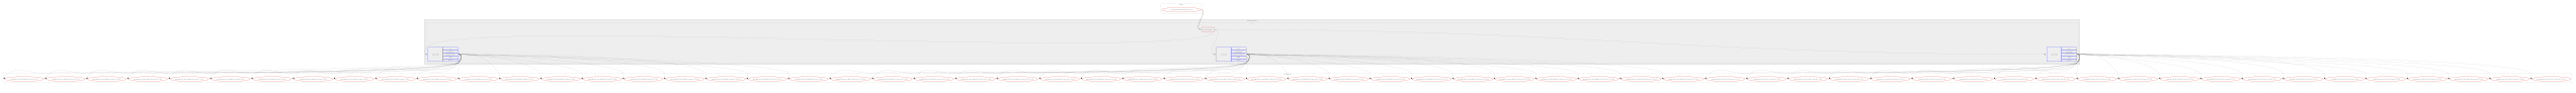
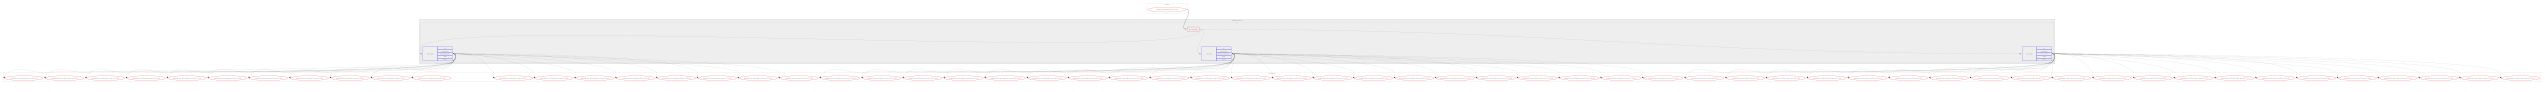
  digraph {
    compound=true
    concentrate=true
    fontname=Montserrat
    fontsize=10
    newrank=true
    rankdir=TB
    ranksep=1.5
    node [color=red fontname=Montserrat fontsize=10]
    edge [arrowhead=vee fontname=Montserrat headport=w style=dotted tailport=e weight=100]
    n1 [label="portage://virtual/dist-kernel-5.15.71" width=4]
    n2 [color=blue label=<<TABLE BORDER="0" CELLBORDER="1" CELLSPACING="0" CELLPADDING="4" WIDTH="220"><TR><TD ROWSPAN="6" CELLPADDING="30">pack_dep</TD></TR><TR><TD WIDTH="110">no</TD></TR><TR><TD>sys-kernel</TD></TR><TR><TD>gentoo-kernel</TD></TR><TR><TD>tilde</TD></TR><TR><TD>5.15.71</TD></TR></TABLE>> shape=none]
    n3 [color=blue label=<<TABLE BORDER="0" CELLBORDER="1" CELLSPACING="0" CELLPADDING="4" WIDTH="220"><TR><TD ROWSPAN="6" CELLPADDING="30">pack_dep</TD></TR><TR><TD WIDTH="110">no</TD></TR><TR><TD>sys-kernel</TD></TR><TR><TD>gentoo-kernel-bin</TD></TR><TR><TD>tilde</TD></TR><TR><TD>5.15.71</TD></TR></TABLE>> shape=none]
    n4 [color=blue label=<<TABLE BORDER="0" CELLBORDER="1" CELLSPACING="0" CELLPADDING="4" WIDTH="220"><TR><TD ROWSPAN="6" CELLPADDING="30">pack_dep</TD></TR><TR><TD WIDTH="110">no</TD></TR><TR><TD>sys-kernel</TD></TR><TR><TD>vanilla-kernel</TD></TR><TR><TD>tilde</TD></TR><TR><TD>5.15.71</TD></TR></TABLE>> shape=none]
    n5 [label=<<TABLE BORDER="0" CELLBORDER="1" CELLSPACING="0" CELLPADDING="4"><TR><TD CELLPADDING="10">any_of_group</TD></TR></TABLE>> shape=none]
    n6 [label="portage://sys-kernel/gentoo-kernel-5.10.143" width=4]
    n7 [label="portage://sys-kernel/gentoo-kernel-5.10.144" width=4]
    n8 [label="portage://dist-kernel/gentoo-kernel-5.10.145" width=4]
    n9 [label="portage://sys-kernel/gentoo-kernel-5.10.146" width=4]
    n10 [label="portage://sys-kernel/gentoo-kernel-5.10.147" width=4]
    n11 [label="portage://sys-kernel/gentoo-kernel-5.15.68" width=4]
    n12 [label="portage://sys-kernel/gentoo-kernel-5.15.69" width=4]
    n13 [label="portage://sys-kernel/gentoo-kernel-5.15.70" width=4]
-   n14 [label="portage://sys-kernel/gentoo-kernel-5.15.71" width=4]
    n15 [label="portage://sys-kernel/gentoo-kernel-5.19.10" width=4]
    n16 [label="portage://sys-kernel/gentoo-kernel-5.19.11" width=4]
    n17 [label="portage://sys-kernel/gentoo-kernel-5.19.12" width=4]
    n18 [label="portage://sys-kernel/gentoo-kernel-5.19.13" width=4]
    n19 [label="portage://sys-kernel/gentoo-kernel-5.19.14" width=4]
    n20 [label="portage://sys-kernel/gentoo-kernel-5.19.9" width=4]
    n21 [label="portage://sys-kernel/gentoo-kernel-5.4.213" width=4]
    n22 [label="portage://sys-kernel/gentoo-kernel-5.4.214" width=4]
    n23 [label="portage://sys-kernel/gentoo-kernel-5.4.215" width=4]
    n24 [label="portage://sys-kernel/gentoo-kernel-5.2.216" width=4]
    n25 [label="portage://sys-kernel/gentoo-kernel-5.4.217" width=4]
    n26 [label="portage://sys-kernel/gentoo-kernel-bin-5.10.143" width=4]
    n27 [label="portage://sys-kernel/gentoo-kernel-bin-5.10.144" width=4]
    n28 [label="portage://sys-kernel/gentoo-kernel-bin-5.10.145" width=4]
    n29 [label="portage://sys-kernel/gentoo-kernel-bin-5.10.146" width=4]
    n30 [label="portage://sys-kernel/gentoo-kernel-bin-5.10.147" width=4]
    n31 [label="portage://sys-kernel/gentoo-kernel-bin-5.15.68" width=4]
    n32 [label="portage://sys-kernel/gentoo-kernel-bin-5.15.69" width=4]
    n33 [label="portage://sys-kernel/gentoo-kernel-bin-5.15.70" width=4]
    n34 [label="portage://sys-kernel/gentoo-kernel-bin-5.15.71" width=4]
    n35 [label="portage://sys-kernel/gentoo-kernel-bin-5.15.72" width=4]
    n36 [label="portage://sys-kernel/gentoo-kernel-bin-5.19.10" width=4]
    n37 [label="portage://sys-kernel/gentoo-kernel-bin-5.19.11" width=4]
    n38 [label="portage://sys-kernel/gentoo-kernel-bin-5.19.12" width=4]
    n39 [label="portage://sys-kernel/gentoo-kernel-bin-5.19.13" width=4]
    n40 [label="portage://sys-kernel/gentoo-kernel-bin-5.19.14" width=4]
    n41 [label="portage://any-kernel/gentoo-kernel-bin-5.19.9" width=4]
    n42 [label="portage://sys-kernel/gentoo-kernel-bin-5.4.213" width=4]
    n43 [label="portage://tilde-kernel/gentoo-kernel-bin-5.4.214" width=4]
    n44 [label="portage://sys-kernel/gentoo-kernel-bin-5.4.215" width=4]
    n45 [label="portage://sys-kernel/gentoo-kernel-bin-5.4.216" width=4]
    n46 [label="portage://sys-kernel/gentoo-kernel-bin-5.4.217" width=4]
    n47 [label="portage://sys-kernel/vanilla-kernel-5.10.143" width=4]
    n48 [label="portage://sys-kernel/vanilla-kernel-5.10.144" width=4]
    n49 [label="portage://sys-kernel/vanilla-kernel-5.10.145" width=4]
    n50 [label="portage://sys-kernel/vanilla-kernel-5.10.146" width=4]
    n51 [label="portage://sys-kernel/vanilla-kernel-5.10.147" width=4]
    n52 [label="portage://sys-kernel/vanilla-kernel-5.15.68" width=4]
    n53 [label="portage://sys-kernel/vanilla-kernel-5.15.69" width=4]
    n54 [label="portage://sys-kernel/vanilla-kernel-5.15.70" width=4]
    n55 [label="portage://sys-kernel/vanilla-kernel-5.15.71" width=4]
    n56 [label="portage://sys-kernel/vanilla-kernel-5.15.72" width=4]
    n57 [label="portage://sys-kernel/vanilla-kernel-5.19.10" width=4]
    n58 [label="portage://sys-kernel/vanilla-kernel-5.19.11" width=4]
    n59 [label="portage://sys-kernel/vanilla-kernel-5.19.12" width=4]
    n60 [label="portage://sys-kernel/vanilla-kernel-5.19.13" width=4]
    n61 [label="portage://sys-kernel/vanilla-kernel-5.19.14" width=4]
    n62 [label="portage://sys-kernel/vanilla-kernel-5.19.9" width=4]
    n63 [label="portage://sys-kernel/vanilla-kernel-5.4.213" width=4]
    n64 [label="portage://sys-kernel/vanilla-kernel-5.4.214" width=4]
    n65 [label="portage://sys-kernel/vanilla-kernel-5.4.215" width=4]
    n66 [label="portage://sys-kernel/vanilla-kernel-5.4.216" width=4]
    n67 [label="portage://sys-kernel/vanilla-kernel-5.4.217" width=4]
    subgraph cluster_1 {
      color=gray
      label=<<i>ebuild</i>>
      n1
    }
    subgraph cluster_2 {
      color=gray
      label=<<i>dependencies</i>>
      subgraph cluster_3 {
        color=gray
        fillcolor="#eeeeee"
        label=<<i>compile</i>>
        style=filled
      }
      subgraph cluster_4 {
        color=gray
        fillcolor="#eeeeee"
        label=<<i>compile and run</i>>
        style=filled
      }
      subgraph cluster_5 {
        color=gray
        fillcolor="#eeeeee"
        label=<<i>run</i>>
        style=filled
        subgraph sub_6 {
          color=gray
          fillcolor="#eeeeee"
          label=<<i>run</i>>
          style=filled
          n5
          subgraph sub_7 {
            color=gray
            fillcolor="#eeeeee"
            label=<<i>run</i>>
            style=filled
            n2
          }
          subgraph sub_8 {
            color=gray
            fillcolor="#eeeeee"
            label=<<i>run</i>>
            style=filled
            n3
          }
          subgraph sub_9 {
            color=gray
            fillcolor="#eeeeee"
            label=<<i>run</i>>
            style=filled
            n4
          }
        }
      }
    }
    subgraph cluster_10 {
      color=gray
      label=<<i>candidates</i>>
      rank=same
      subgraph sub_11 {
        color=black
        label=<<i>candidates</i>>
        nodesep=1
        rank=same
        n6
        n7
        n8
        n9
        n10
        n11
        n12
        n13
-       n14
        n15
        n16
        n17
        n18
        n19
        n20
        n21
        n22
        n23
        n24
        n25
      }
      subgraph sub_12 {
        color=black
        label=<<i>candidates</i>>
        nodesep=1
        rank=same
        n26
        n27
        n28
        n29
        n30
        n31
        n32
        n33
        n34
        n35
        n36
        n37
        n38
        n39
        n40
        n41
        n42
        n43
        n44
        n45
        n46
      }
      subgraph sub_13 {
        color=black
        label=<<i>candidates</i>>
        nodesep=1
        rank=same
        n47
        n48
        n49
        n50
        n51
        n52
        n53
        n54
        n55
        n56
        n57
        n58
        n59
        n60
        n61
        n62
        n63
        n64
        n65
        n66
        n67
      }
    }
    n1 -> n5 [arrowhead=odot style=solid weight=20]
    n2 -> n6
    n2 -> n7
    n2 -> n8
    n2 -> n9
    n2 -> n10
    n2 -> n11
    n2 -> n12
    n2 -> n13
-   n2 -> n14
    n2 -> n15
    n2 -> n16
    n2 -> n17
    n2 -> n18
    n2 -> n19
    n2 -> n20
    n2 -> n21
    n2 -> n22
    n2 -> n23
    n2 -> n24
    n2 -> n25
    n3 -> n26
    n3 -> n27
    n3 -> n28
    n3 -> n29
    n3 -> n30
    n3 -> n31
    n3 -> n32
    n3 -> n33
    n3 -> n34
    n3 -> n35
    n3 -> n36
    n3 -> n37
    n3 -> n38
    n3 -> n39
    n3 -> n40
    n3 -> n41
    n3 -> n42
    n3 -> n43
    n3 -> n44
    n3 -> n45
    n3 -> n46
    n4 -> n47
    n4 -> n48
    n4 -> n49
    n4 -> n50
    n4 -> n51
    n4 -> n52
    n4 -> n53
    n4 -> n54
    n4 -> n55
    n4 -> n56
    n4 -> n57
    n4 -> n58
    n4 -> n59
    n4 -> n60
    n4 -> n61
    n4 -> n62
    n4 -> n63
    n4 -> n64
    n4 -> n65
    n4 -> n66
    n4 -> n67
    n5 -> n2 [arrowhead=oinv weight=20]
    n5 -> n3 [arrowhead=oinv weight=20]
    n5 -> n4 [arrowhead=oinv weight=20]
  }
